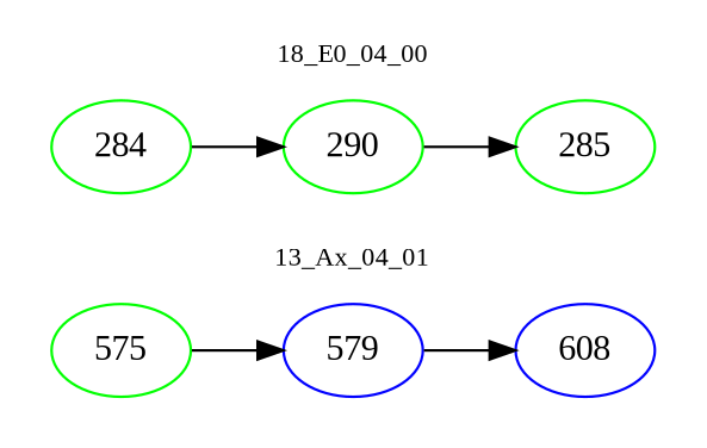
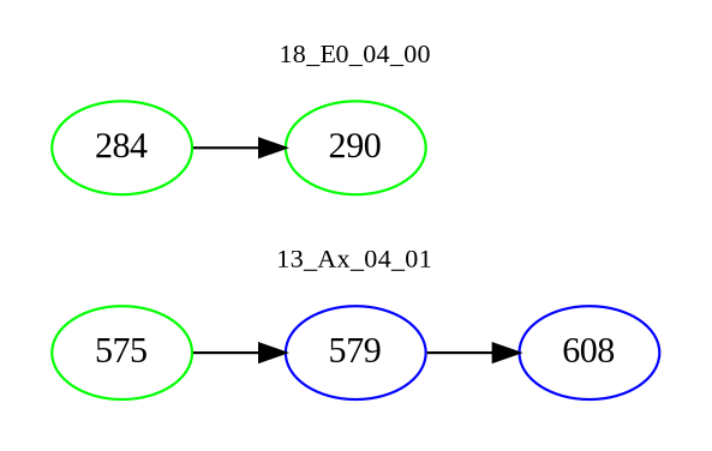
  digraph {
    fontname="Liberation Serif"
    rankdir=LR
    node [color=green fontname="Liberation Serif"]
    edge [color=black fontname="Liberation Serif"]
    n1 [label=575]
    n2 [color=blue label=579]
    n3 [color=blue label=608]
    n4 [label=284]
    n5 [label=290]
-   n6 [label=285]
    subgraph cluster_1 {
      color=white
      fontsize=10
      label="13_Ax_04_01"
      n1
      n2
      n3
    }
    subgraph cluster_2 {
      color=white
      fontsize=10
      label="18_E0_04_00"
      n4
      n5
-     n6
    }
    n1 -> n2
    n2 -> n3
    n4 -> n5
-   n5 -> n6
  }
